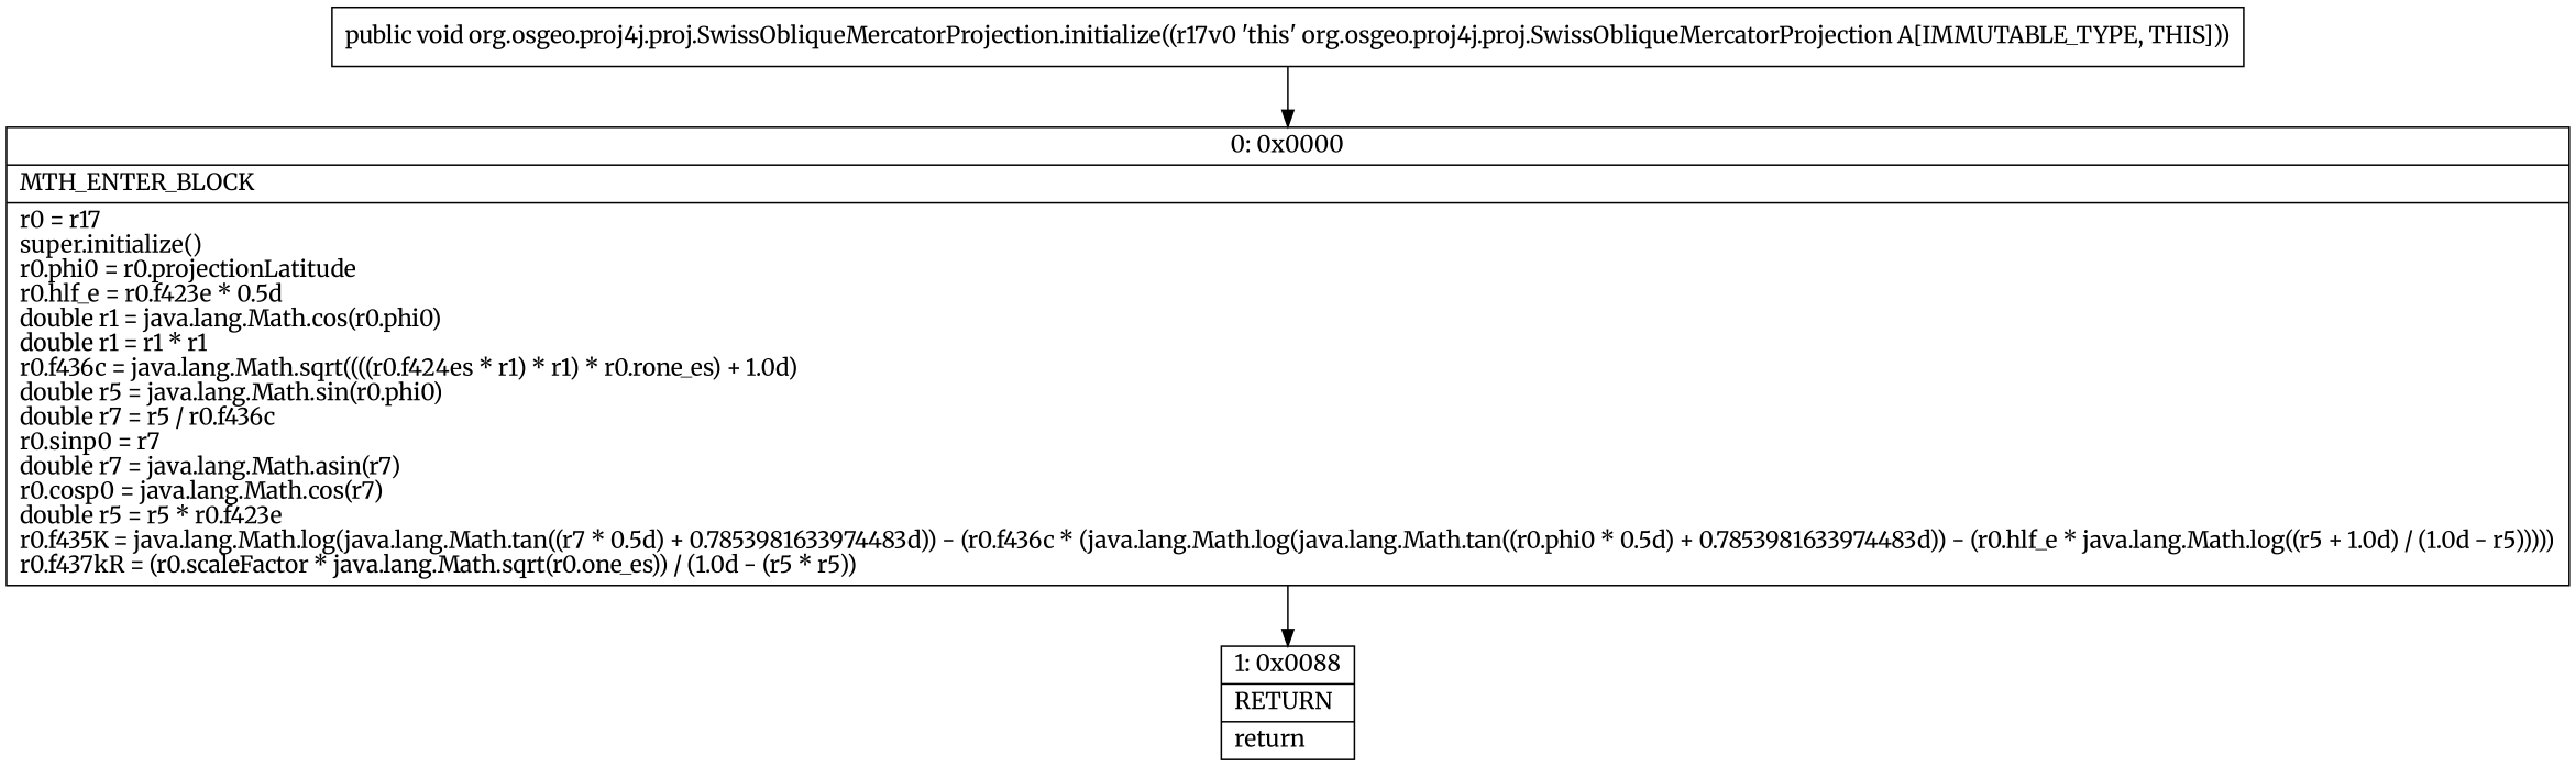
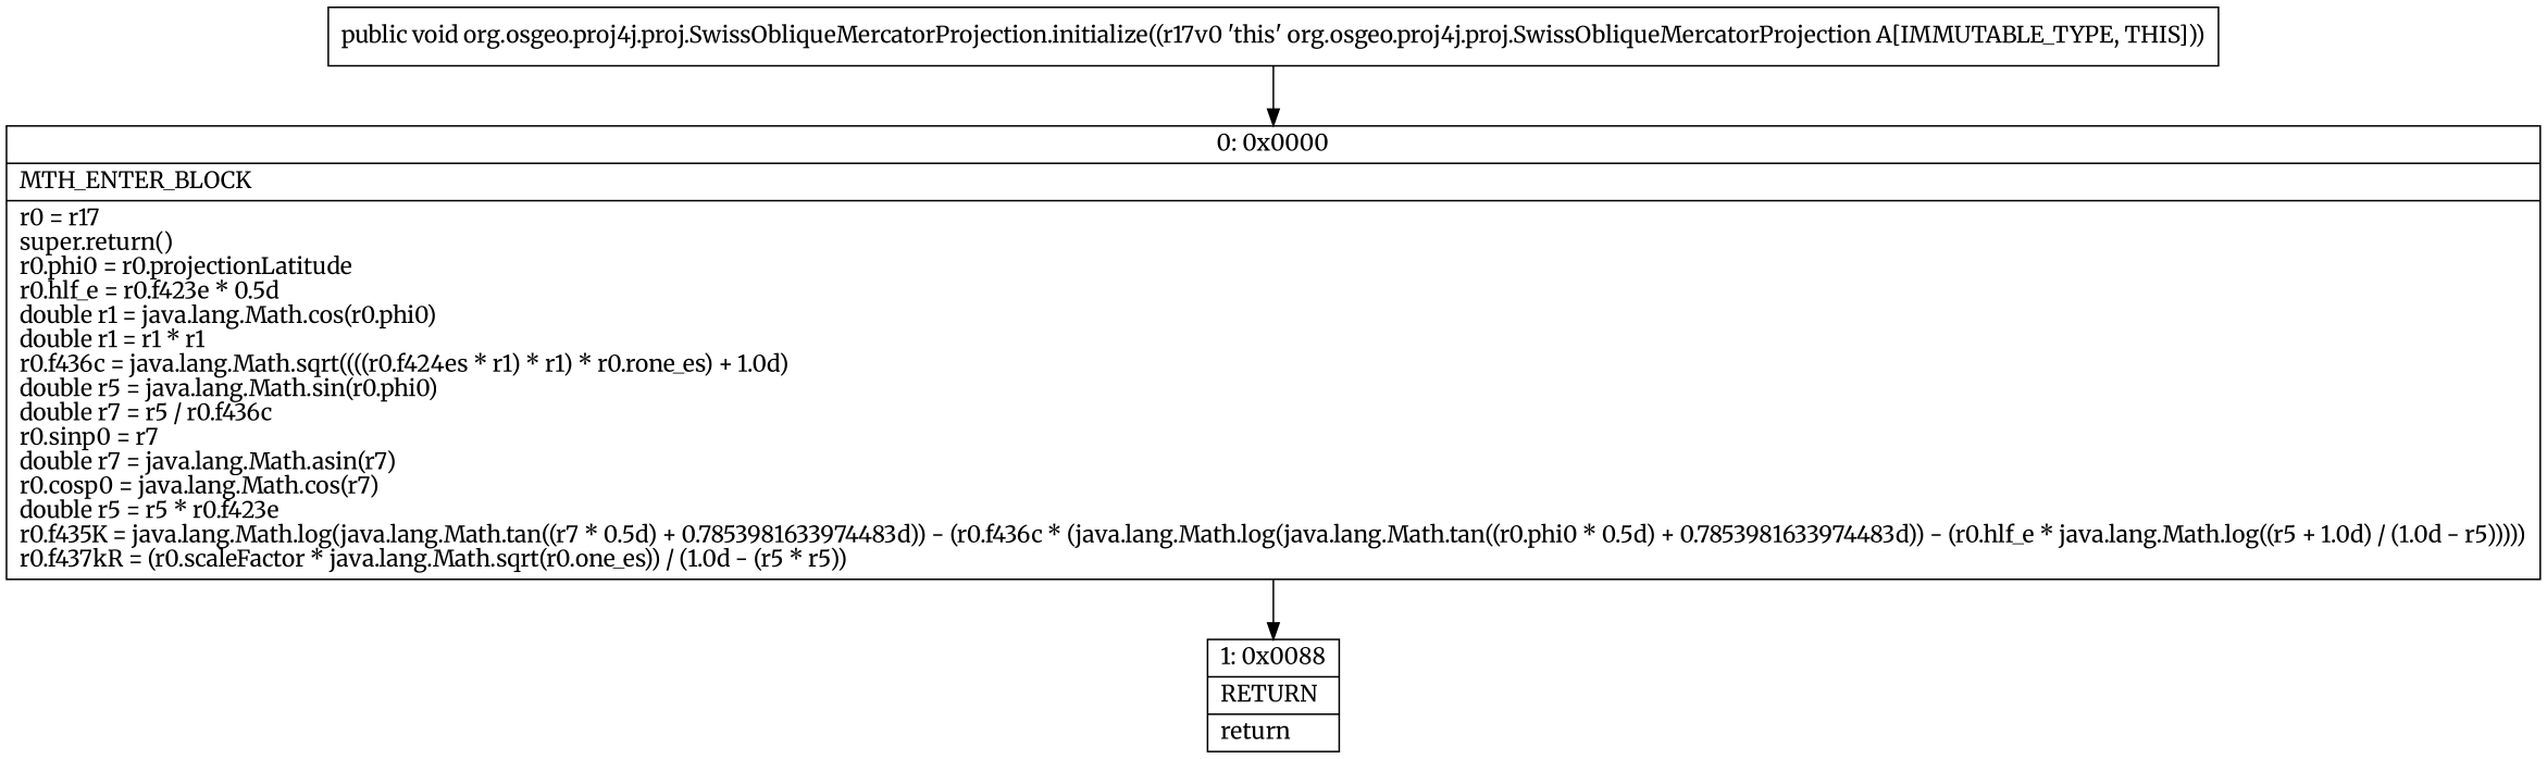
  digraph {
    fontname=Merriweather
    node [shape=record fontname=Merriweather]
    edge [fontname=Merriweather]
-   n1 [label="{0\:\ 0x0000|MTH_ENTER_BLOCK\l|r0 = r17\lsuper.initialize()\lr0.phi0 = r0.projectionLatitude\lr0.hlf_e = r0.f423e * 0.5d\ldouble r1 = java.lang.Math.cos(r0.phi0)\ldouble r1 = r1 * r1\lr0.f436c = java.lang.Math.sqrt((((r0.f424es * r1) * r1) * r0.rone_es) + 1.0d)\ldouble r5 = java.lang.Math.sin(r0.phi0)\ldouble r7 = r5 \/ r0.f436c\lr0.sinp0 = r7\ldouble r7 = java.lang.Math.asin(r7)\lr0.cosp0 = java.lang.Math.cos(r7)\ldouble r5 = r5 * r0.f423e\lr0.f435K = java.lang.Math.log(java.lang.Math.tan((r7 * 0.5d) + 0.7853981633974483d)) \- (r0.f436c * (java.lang.Math.log(java.lang.Math.tan((r0.phi0 * 0.5d) + 0.7853981633974483d)) \- (r0.hlf_e * java.lang.Math.log((r5 + 1.0d) \/ (1.0d \- r5)))))\lr0.f437kR = (r0.scaleFactor * java.lang.Math.sqrt(r0.one_es)) \/ (1.0d \- (r5 * r5))\l}"]
+   n1 [label="{0\:\ 0x0000|MTH_ENTER_BLOCK\l|r0 = r17\lsuper.return()\lr0.phi0 = r0.projectionLatitude\lr0.hlf_e = r0.f423e * 0.5d\ldouble r1 = java.lang.Math.cos(r0.phi0)\ldouble r1 = r1 * r1\lr0.f436c = java.lang.Math.sqrt((((r0.f424es * r1) * r1) * r0.rone_es) + 1.0d)\ldouble r5 = java.lang.Math.sin(r0.phi0)\ldouble r7 = r5 \/ r0.f436c\lr0.sinp0 = r7\ldouble r7 = java.lang.Math.asin(r7)\lr0.cosp0 = java.lang.Math.cos(r7)\ldouble r5 = r5 * r0.f423e\lr0.f435K = java.lang.Math.log(java.lang.Math.tan((r7 * 0.5d) + 0.7853981633974483d)) \- (r0.f436c * (java.lang.Math.log(java.lang.Math.tan((r0.phi0 * 0.5d) + 0.7853981633974483d)) \- (r0.hlf_e * java.lang.Math.log((r5 + 1.0d) \/ (1.0d \- r5)))))\lr0.f437kR = (r0.scaleFactor * java.lang.Math.sqrt(r0.one_es)) \/ (1.0d \- (r5 * r5))\l}"]
    n2 [label="{1\:\ 0x0088|RETURN\l|return\l}"]
    n3 [label="{public void org.osgeo.proj4j.proj.SwissObliqueMercatorProjection.initialize((r17v0 'this' org.osgeo.proj4j.proj.SwissObliqueMercatorProjection A[IMMUTABLE_TYPE, THIS])) }"]
    n1 -> n2
    n3 -> n1
  }
